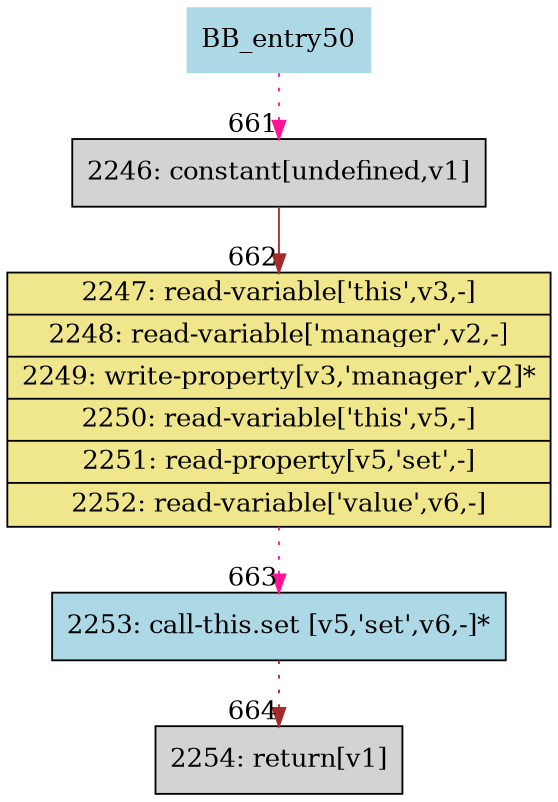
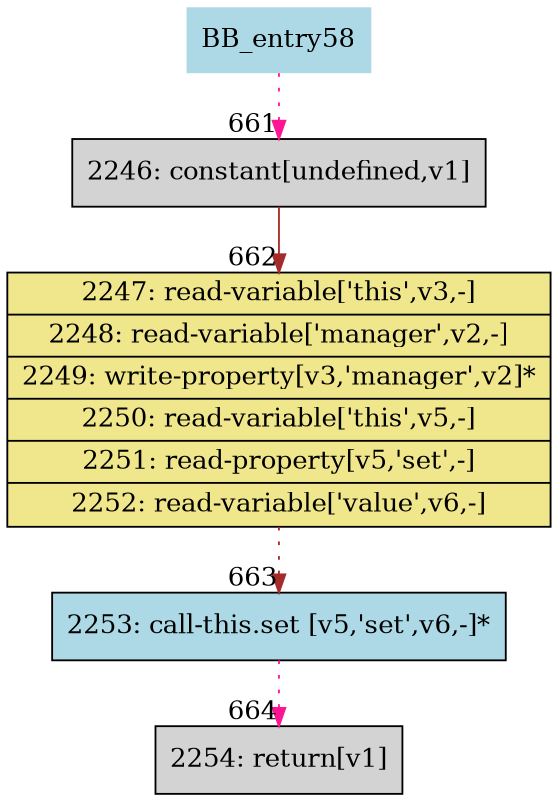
  digraph {
    rankdir=TD
    node [fillcolor=lightblue shape=record style=filled]
    edge [color=deeppink headport=n style=dotted tailport=s]
-   BB_entry58 [shape=none label=BB_entry50]
+   BB_entry58 [shape=none]
    n2 [fillcolor=lightgrey label="{2246: constant[undefined,v1]}"]
    n3 [fillcolor=khaki label="{2247: read-variable['this',v3,-]|2248: read-variable['manager',v2,-]|2249: write-property[v3,'manager',v2]*|2250: read-variable['this',v5,-]|2251: read-property[v5,'set',-]|2252: read-variable['value',v6,-]}"]
    n4 [label="{2253: call-this.set [v5,'set',v6,-]*}"]
    n5 [fillcolor=lightgrey label="{2254: return[v1]}"]
    BB_entry58 -> n2 [headlabel="    661"]
    n2 -> n3 [color=brown headlabel="      662" style=solid]
-   n3 -> n4 [headlabel="      663"]
-   n4 -> n5 [color=brown headlabel="      664"]
+   n3 -> n4 [color=brown headlabel="      663"]
+   n4 -> n5 [headlabel="      664"]
  }
